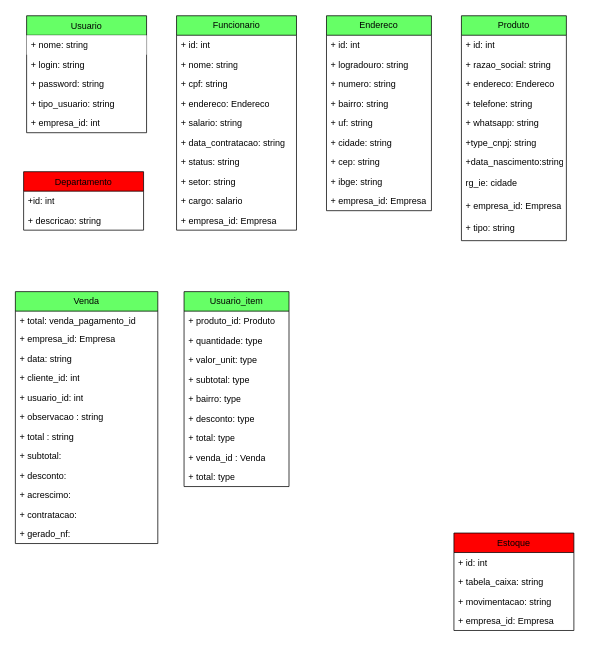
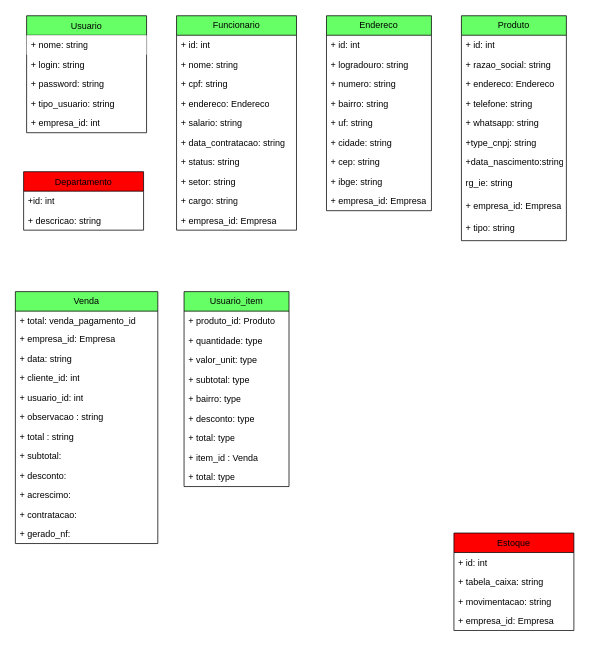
  <mxCell id="0" />
  <mxCell id="1" parent="0" />
  <mxCell id="2" value="Produto" style="swimlane;fontStyle=0;childLayout=stackLayout;horizontal=1;startSize=26;fillColor=#66FF66;horizontalStack=0;resizeParent=1;resizeParentMax=0;resizeLast=0;collapsible=1;marginBottom=0;whiteSpace=wrap;html=1;" parent="1" vertex="1"><mxGeometry x="615" y="20" width="140" height="300" as="geometry" /></mxCell>
  <mxCell id="3" value="+ id: int " style="text;strokeColor=none;fillColor=none;align=left;verticalAlign=top;spacingLeft=4;spacingRight=4;overflow=hidden;rotatable=0;points=[[0,0.5],[1,0.5]];portConstraint=eastwest;whiteSpace=wrap;html=1;" parent="2" vertex="1"><mxGeometry y="26" width="140" height="26" as="geometry" /></mxCell>
  <mxCell id="4" value="+ razao_social: string" style="text;strokeColor=none;fillColor=none;align=left;verticalAlign=top;spacingLeft=4;spacingRight=4;overflow=hidden;rotatable=0;points=[[0,0.5],[1,0.5]];portConstraint=eastwest;whiteSpace=wrap;html=1;" parent="2" vertex="1"><mxGeometry y="52" width="140" height="26" as="geometry" /></mxCell>
  <mxCell id="5" value="+ endereco: Endereco" style="text;strokeColor=none;fillColor=none;align=left;verticalAlign=top;spacingLeft=4;spacingRight=4;overflow=hidden;rotatable=0;points=[[0,0.5],[1,0.5]];portConstraint=eastwest;whiteSpace=wrap;html=1;" parent="2" vertex="1"><mxGeometry y="78" width="140" height="26" as="geometry" /></mxCell>
  <mxCell id="6" value="+ telefone: string" style="text;strokeColor=none;fillColor=none;align=left;verticalAlign=top;spacingLeft=4;spacingRight=4;overflow=hidden;rotatable=0;points=[[0,0.5],[1,0.5]];portConstraint=eastwest;whiteSpace=wrap;html=1;" parent="2" vertex="1"><mxGeometry y="104" width="140" height="26" as="geometry" /></mxCell>
  <mxCell id="7" value="+ whatsapp: string" style="text;strokeColor=none;fillColor=none;align=left;verticalAlign=top;spacingLeft=4;spacingRight=4;overflow=hidden;rotatable=0;points=[[0,0.5],[1,0.5]];portConstraint=eastwest;whiteSpace=wrap;html=1;" parent="2" vertex="1"><mxGeometry y="130" width="140" height="26" as="geometry" /></mxCell>
  <mxCell id="8" value="+type_cnpj: string" style="text;strokeColor=none;fillColor=none;align=left;verticalAlign=top;spacingLeft=4;spacingRight=4;overflow=hidden;rotatable=0;points=[[0,0.5],[1,0.5]];portConstraint=eastwest;whiteSpace=wrap;html=1;" parent="2" vertex="1"><mxGeometry y="156" width="140" height="26" as="geometry" /></mxCell>
  <mxCell id="9" value="+data_nascimento:string" style="text;strokeColor=none;fillColor=none;align=left;verticalAlign=top;spacingLeft=4;spacingRight=4;overflow=hidden;rotatable=0;points=[[0,0.5],[1,0.5]];portConstraint=eastwest;whiteSpace=wrap;html=1;" parent="2" vertex="1"><mxGeometry y="182" width="140" height="28" as="geometry" /></mxCell>
- <mxCell id="10" value="rg_ie: cidade" style="text;strokeColor=none;fillColor=none;align=left;verticalAlign=top;spacingLeft=4;spacingRight=4;overflow=hidden;rotatable=0;points=[[0,0.5],[1,0.5]];portConstraint=eastwest;whiteSpace=wrap;html=1;" parent="2" vertex="1"><mxGeometry y="210" width="140" height="30" as="geometry" /></mxCell>
+ <mxCell id="10" value="rg_ie: string" style="text;strokeColor=none;fillColor=none;align=left;verticalAlign=top;spacingLeft=4;spacingRight=4;overflow=hidden;rotatable=0;points=[[0,0.5],[1,0.5]];portConstraint=eastwest;whiteSpace=wrap;html=1;" parent="2" vertex="1"><mxGeometry y="210" width="140" height="30" as="geometry" /></mxCell>
  <mxCell id="11" value="+ empresa_id: Empresa" style="text;strokeColor=none;fillColor=none;align=left;verticalAlign=top;spacingLeft=4;spacingRight=4;overflow=hidden;rotatable=0;points=[[0,0.5],[1,0.5]];portConstraint=eastwest;whiteSpace=wrap;html=1;" parent="2" vertex="1"><mxGeometry y="240" width="140" height="30" as="geometry" /></mxCell>
  <mxCell id="12" value="+ tipo: string" style="text;strokeColor=none;fillColor=none;align=left;verticalAlign=top;spacingLeft=4;spacingRight=4;overflow=hidden;rotatable=0;points=[[0,0.5],[1,0.5]];portConstraint=eastwest;whiteSpace=wrap;html=1;" parent="2" vertex="1"><mxGeometry y="270" width="140" height="30" as="geometry" /></mxCell>
  <mxCell id="13" value="Funcionario" style="swimlane;fontStyle=0;childLayout=stackLayout;horizontal=1;startSize=26;fillColor=#66FF66;horizontalStack=0;resizeParent=1;resizeParentMax=0;resizeLast=0;collapsible=1;marginBottom=0;whiteSpace=wrap;html=1;" parent="1" vertex="1"><mxGeometry x="235" y="20" width="160" height="286" as="geometry" /></mxCell>
  <mxCell id="14" value="+ id: int" style="text;strokeColor=none;fillColor=none;align=left;verticalAlign=top;spacingLeft=4;spacingRight=4;overflow=hidden;rotatable=0;points=[[0,0.5],[1,0.5]];portConstraint=eastwest;whiteSpace=wrap;html=1;" parent="13" vertex="1"><mxGeometry y="26" width="160" height="26" as="geometry" /></mxCell>
  <mxCell id="15" value="+ nome: string" style="text;strokeColor=none;fillColor=none;align=left;verticalAlign=top;spacingLeft=4;spacingRight=4;overflow=hidden;rotatable=0;points=[[0,0.5],[1,0.5]];portConstraint=eastwest;whiteSpace=wrap;html=1;" parent="13" vertex="1"><mxGeometry y="52" width="160" height="26" as="geometry" /></mxCell>
  <mxCell id="16" value="+ cpf: string" style="text;strokeColor=none;fillColor=none;align=left;verticalAlign=top;spacingLeft=4;spacingRight=4;overflow=hidden;rotatable=0;points=[[0,0.5],[1,0.5]];portConstraint=eastwest;whiteSpace=wrap;html=1;" parent="13" vertex="1"><mxGeometry y="78" width="160" height="26" as="geometry" /></mxCell>
  <mxCell id="17" value="+ endereco: Endereco" style="text;strokeColor=none;fillColor=none;align=left;verticalAlign=top;spacingLeft=4;spacingRight=4;overflow=hidden;rotatable=0;points=[[0,0.5],[1,0.5]];portConstraint=eastwest;whiteSpace=wrap;html=1;" parent="13" vertex="1"><mxGeometry y="104" width="160" height="26" as="geometry" /></mxCell>
  <mxCell id="18" value="+ salario: string" style="text;strokeColor=none;fillColor=none;align=left;verticalAlign=top;spacingLeft=4;spacingRight=4;overflow=hidden;rotatable=0;points=[[0,0.5],[1,0.5]];portConstraint=eastwest;whiteSpace=wrap;html=1;" parent="13" vertex="1"><mxGeometry y="130" width="160" height="26" as="geometry" /></mxCell>
  <mxCell id="19" value="+ data_contratacao: string" style="text;strokeColor=none;fillColor=none;align=left;verticalAlign=top;spacingLeft=4;spacingRight=4;overflow=hidden;rotatable=0;points=[[0,0.5],[1,0.5]];portConstraint=eastwest;whiteSpace=wrap;html=1;" parent="13" vertex="1"><mxGeometry y="156" width="160" height="26" as="geometry" /></mxCell>
  <mxCell id="20" value="+ status: string" style="text;strokeColor=none;fillColor=none;align=left;verticalAlign=top;spacingLeft=4;spacingRight=4;overflow=hidden;rotatable=0;points=[[0,0.5],[1,0.5]];portConstraint=eastwest;whiteSpace=wrap;html=1;" parent="13" vertex="1"><mxGeometry y="182" width="160" height="26" as="geometry" /></mxCell>
  <mxCell id="21" value="+ setor: string" style="text;strokeColor=none;fillColor=none;align=left;verticalAlign=top;spacingLeft=4;spacingRight=4;overflow=hidden;rotatable=0;points=[[0,0.5],[1,0.5]];portConstraint=eastwest;whiteSpace=wrap;html=1;" parent="13" vertex="1"><mxGeometry y="208" width="160" height="26" as="geometry" /></mxCell>
- <mxCell id="22" value="+ cargo: salario" style="text;strokeColor=none;fillColor=none;align=left;verticalAlign=top;spacingLeft=4;spacingRight=4;overflow=hidden;rotatable=0;points=[[0,0.5],[1,0.5]];portConstraint=eastwest;whiteSpace=wrap;html=1;" parent="13" vertex="1"><mxGeometry y="234" width="160" height="26" as="geometry" /></mxCell>
+ <mxCell id="22" value="+ cargo: string" style="text;strokeColor=none;fillColor=none;align=left;verticalAlign=top;spacingLeft=4;spacingRight=4;overflow=hidden;rotatable=0;points=[[0,0.5],[1,0.5]];portConstraint=eastwest;whiteSpace=wrap;html=1;" parent="13" vertex="1"><mxGeometry y="234" width="160" height="26" as="geometry" /></mxCell>
  <mxCell id="23" value="+ empresa_id: Empresa" style="text;strokeColor=none;fillColor=none;align=left;verticalAlign=top;spacingLeft=4;spacingRight=4;overflow=hidden;rotatable=0;points=[[0,0.5],[1,0.5]];portConstraint=eastwest;whiteSpace=wrap;html=1;" parent="13" vertex="1"><mxGeometry y="260" width="160" height="26" as="geometry" /></mxCell>
  <mxCell id="24" value="Venda" style="swimlane;fontStyle=0;childLayout=stackLayout;horizontal=1;startSize=26;fillColor=#66FF66;horizontalStack=0;resizeParent=1;resizeParentMax=0;resizeLast=0;collapsible=1;marginBottom=0;whiteSpace=wrap;html=1;" parent="1" vertex="1"><mxGeometry x="20" y="388" width="190" height="336" as="geometry"><mxRectangle x="-750" y="270" width="80" height="30" as="alternateBounds" /></mxGeometry></mxCell>
  <mxCell id="25" value="+ total: venda_pagamento_id" style="text;strokeColor=none;fillColor=none;align=left;verticalAlign=top;spacingLeft=4;spacingRight=4;overflow=hidden;rotatable=0;points=[[0,0.5],[1,0.5]];portConstraint=eastwest;whiteSpace=wrap;html=1;" parent="24" vertex="1"><mxGeometry y="26" width="190" height="24" as="geometry" /></mxCell>
  <mxCell id="26" value="+ empresa_id: Empresa" style="text;strokeColor=none;fillColor=none;align=left;verticalAlign=top;spacingLeft=4;spacingRight=4;overflow=hidden;rotatable=0;points=[[0,0.5],[1,0.5]];portConstraint=eastwest;whiteSpace=wrap;html=1;" parent="24" vertex="1"><mxGeometry y="50" width="190" height="26" as="geometry" /></mxCell>
  <mxCell id="27" value="+ data: string" style="text;strokeColor=none;fillColor=none;align=left;verticalAlign=top;spacingLeft=4;spacingRight=4;overflow=hidden;rotatable=0;points=[[0,0.5],[1,0.5]];portConstraint=eastwest;whiteSpace=wrap;html=1;" parent="24" vertex="1"><mxGeometry y="76" width="190" height="26" as="geometry" /></mxCell>
  <mxCell id="28" value="+ cliente_id: int" style="text;strokeColor=none;fillColor=none;align=left;verticalAlign=top;spacingLeft=4;spacingRight=4;overflow=hidden;rotatable=0;points=[[0,0.5],[1,0.5]];portConstraint=eastwest;whiteSpace=wrap;html=1;" parent="24" vertex="1"><mxGeometry y="102" width="190" height="26" as="geometry" /></mxCell>
  <mxCell id="29" value="+ usuario_id: int" style="text;strokeColor=none;fillColor=none;align=left;verticalAlign=top;spacingLeft=4;spacingRight=4;overflow=hidden;rotatable=0;points=[[0,0.5],[1,0.5]];portConstraint=eastwest;whiteSpace=wrap;html=1;" parent="24" vertex="1"><mxGeometry y="128" width="190" height="26" as="geometry" /></mxCell>
  <mxCell id="30" value="+ observacao : string&amp;nbsp;" style="text;strokeColor=none;fillColor=none;align=left;verticalAlign=top;spacingLeft=4;spacingRight=4;overflow=hidden;rotatable=0;points=[[0,0.5],[1,0.5]];portConstraint=eastwest;whiteSpace=wrap;html=1;" parent="24" vertex="1"><mxGeometry y="154" width="190" height="26" as="geometry" /></mxCell>
  <mxCell id="31" value="+ total : string&amp;nbsp;" style="text;strokeColor=none;fillColor=none;align=left;verticalAlign=top;spacingLeft=4;spacingRight=4;overflow=hidden;rotatable=0;points=[[0,0.5],[1,0.5]];portConstraint=eastwest;whiteSpace=wrap;html=1;" parent="24" vertex="1"><mxGeometry y="180" width="190" height="26" as="geometry" /></mxCell>
  <mxCell id="32" value="+ subtotal:&amp;nbsp;" style="text;strokeColor=none;fillColor=none;align=left;verticalAlign=top;spacingLeft=4;spacingRight=4;overflow=hidden;rotatable=0;points=[[0,0.5],[1,0.5]];portConstraint=eastwest;whiteSpace=wrap;html=1;" parent="24" vertex="1"><mxGeometry y="206" width="190" height="26" as="geometry" /></mxCell>
  <mxCell id="33" value="+ desconto:&amp;nbsp;" style="text;strokeColor=none;fillColor=none;align=left;verticalAlign=top;spacingLeft=4;spacingRight=4;overflow=hidden;rotatable=0;points=[[0,0.5],[1,0.5]];portConstraint=eastwest;whiteSpace=wrap;html=1;" parent="24" vertex="1"><mxGeometry y="232" width="190" height="26" as="geometry" /></mxCell>
  <mxCell id="34" value="+ acrescimo:&amp;nbsp;" style="text;strokeColor=none;fillColor=none;align=left;verticalAlign=top;spacingLeft=4;spacingRight=4;overflow=hidden;rotatable=0;points=[[0,0.5],[1,0.5]];portConstraint=eastwest;whiteSpace=wrap;html=1;" parent="24" vertex="1"><mxGeometry y="258" width="190" height="26" as="geometry" /></mxCell>
  <mxCell id="35" value="+ contratacao:&amp;nbsp;" style="text;strokeColor=none;fillColor=none;align=left;verticalAlign=top;spacingLeft=4;spacingRight=4;overflow=hidden;rotatable=0;points=[[0,0.5],[1,0.5]];portConstraint=eastwest;whiteSpace=wrap;html=1;" parent="24" vertex="1"><mxGeometry y="284" width="190" height="26" as="geometry" /></mxCell>
  <mxCell id="36" value="+ gerado_nf:&amp;nbsp;&amp;nbsp;" style="text;strokeColor=none;fillColor=none;align=left;verticalAlign=top;spacingLeft=4;spacingRight=4;overflow=hidden;rotatable=0;points=[[0,0.5],[1,0.5]];portConstraint=eastwest;whiteSpace=wrap;html=1;" parent="24" vertex="1"><mxGeometry y="310" width="190" height="26" as="geometry" /></mxCell>
  <mxCell id="37" value="&lt;span style=&quot;font-weight: normal;&quot;&gt;Estoque&lt;/span&gt;" style="swimlane;fontStyle=1;align=center;verticalAlign=top;childLayout=stackLayout;horizontal=1;startSize=26;horizontalStack=0;resizeParent=1;resizeParentMax=0;resizeLast=0;collapsible=1;marginBottom=0;whiteSpace=wrap;html=1;fillColor=#FF0000;" parent="1" vertex="1"><mxGeometry x="605" y="710" width="160" height="130" as="geometry" /></mxCell>
  <mxCell id="38" value="+ id: int" style="text;strokeColor=none;fillColor=none;align=left;verticalAlign=top;spacingLeft=4;spacingRight=4;overflow=hidden;rotatable=0;points=[[0,0.5],[1,0.5]];portConstraint=eastwest;whiteSpace=wrap;html=1;" parent="37" vertex="1"><mxGeometry y="26" width="160" height="26" as="geometry" /></mxCell>
  <mxCell id="39" value="+ tabela_caixa: string" style="text;strokeColor=none;fillColor=none;align=left;verticalAlign=top;spacingLeft=4;spacingRight=4;overflow=hidden;rotatable=0;points=[[0,0.5],[1,0.5]];portConstraint=eastwest;whiteSpace=wrap;html=1;" parent="37" vertex="1"><mxGeometry y="52" width="160" height="26" as="geometry" /></mxCell>
  <mxCell id="40" value="+ movimentacao: string" style="text;strokeColor=none;fillColor=none;align=left;verticalAlign=top;spacingLeft=4;spacingRight=4;overflow=hidden;rotatable=0;points=[[0,0.5],[1,0.5]];portConstraint=eastwest;whiteSpace=wrap;html=1;" parent="37" vertex="1"><mxGeometry y="78" width="160" height="26" as="geometry" /></mxCell>
  <mxCell id="41" value="+ empresa_id: Empresa" style="text;strokeColor=none;fillColor=none;align=left;verticalAlign=top;spacingLeft=4;spacingRight=4;overflow=hidden;rotatable=0;points=[[0,0.5],[1,0.5]];portConstraint=eastwest;whiteSpace=wrap;html=1;" parent="37" vertex="1"><mxGeometry y="104" width="160" height="26" as="geometry" /></mxCell>
  <mxCell id="42" value="&lt;span style=&quot;font-weight: normal;&quot;&gt;Usuario&lt;/span&gt;" style="swimlane;fontStyle=1;align=center;verticalAlign=top;childLayout=stackLayout;horizontal=1;startSize=26;horizontalStack=0;resizeParent=1;resizeParentMax=0;resizeLast=0;collapsible=1;marginBottom=0;whiteSpace=wrap;html=1;fillColor=#66FF66;" parent="1" vertex="1"><mxGeometry x="35" y="20" width="160" height="156" as="geometry" /></mxCell>
  <mxCell id="43" value="+ nome: string" style="text;strokeColor=none;fillColor=#FFFFFF;align=left;verticalAlign=top;spacingLeft=4;spacingRight=4;overflow=hidden;rotatable=0;points=[[0,0.5],[1,0.5]];portConstraint=eastwest;whiteSpace=wrap;html=1;" parent="42" vertex="1"><mxGeometry y="26" width="160" height="26" as="geometry" /></mxCell>
  <mxCell id="44" value="+ login: string" style="text;strokeColor=none;fillColor=none;align=left;verticalAlign=top;spacingLeft=4;spacingRight=4;overflow=hidden;rotatable=0;points=[[0,0.5],[1,0.5]];portConstraint=eastwest;whiteSpace=wrap;html=1;" parent="42" vertex="1"><mxGeometry y="52" width="160" height="26" as="geometry" /></mxCell>
  <mxCell id="45" value="+ password: string" style="text;strokeColor=none;fillColor=none;align=left;verticalAlign=top;spacingLeft=4;spacingRight=4;overflow=hidden;rotatable=0;points=[[0,0.5],[1,0.5]];portConstraint=eastwest;whiteSpace=wrap;html=1;" parent="42" vertex="1"><mxGeometry y="78" width="160" height="26" as="geometry" /></mxCell>
  <mxCell id="46" value="+ tipo_usuario: string" style="text;strokeColor=none;fillColor=none;align=left;verticalAlign=top;spacingLeft=4;spacingRight=4;overflow=hidden;rotatable=0;points=[[0,0.5],[1,0.5]];portConstraint=eastwest;whiteSpace=wrap;html=1;" parent="42" vertex="1"><mxGeometry y="104" width="160" height="26" as="geometry" /></mxCell>
  <mxCell id="47" value="+ empresa_id: int" style="text;strokeColor=none;fillColor=none;align=left;verticalAlign=top;spacingLeft=4;spacingRight=4;overflow=hidden;rotatable=0;points=[[0,0.5],[1,0.5]];portConstraint=eastwest;whiteSpace=wrap;html=1;" parent="42" vertex="1"><mxGeometry y="130" width="160" height="26" as="geometry" /></mxCell>
  <mxCell id="48" value="&lt;span style=&quot;font-weight: normal;&quot;&gt;Departamento&lt;/span&gt;" style="swimlane;fontStyle=1;align=center;verticalAlign=top;childLayout=stackLayout;horizontal=1;startSize=26;horizontalStack=0;resizeParent=1;resizeParentMax=0;resizeLast=0;collapsible=1;marginBottom=0;whiteSpace=wrap;html=1;fillColor=#FF0000;" parent="1" vertex="1"><mxGeometry x="31" y="228" width="160" height="78" as="geometry" /></mxCell>
  <mxCell id="49" value="+id: int" style="text;strokeColor=none;fillColor=none;align=left;verticalAlign=top;spacingLeft=4;spacingRight=4;overflow=hidden;rotatable=0;points=[[0,0.5],[1,0.5]];portConstraint=eastwest;whiteSpace=wrap;html=1;" parent="48" vertex="1"><mxGeometry y="26" width="160" height="26" as="geometry" /></mxCell>
  <mxCell id="50" value="+ descricao: string" style="text;strokeColor=none;fillColor=none;align=left;verticalAlign=top;spacingLeft=4;spacingRight=4;overflow=hidden;rotatable=0;points=[[0,0.5],[1,0.5]];portConstraint=eastwest;whiteSpace=wrap;html=1;" parent="48" vertex="1"><mxGeometry y="52" width="160" height="26" as="geometry" /></mxCell>
  <mxCell id="51" value="Endereco" style="swimlane;fontStyle=0;childLayout=stackLayout;horizontal=1;startSize=26;fillColor=#66FF66;horizontalStack=0;resizeParent=1;resizeParentMax=0;resizeLast=0;collapsible=1;marginBottom=0;whiteSpace=wrap;html=1;" parent="1" vertex="1"><mxGeometry x="435" y="20" width="140" height="260" as="geometry" /></mxCell>
  <mxCell id="52" value="+ id: int" style="text;strokeColor=none;fillColor=none;align=left;verticalAlign=top;spacingLeft=4;spacingRight=4;overflow=hidden;rotatable=0;points=[[0,0.5],[1,0.5]];portConstraint=eastwest;whiteSpace=wrap;html=1;" parent="51" vertex="1"><mxGeometry y="26" width="140" height="26" as="geometry" /></mxCell>
  <mxCell id="53" value="+ logradouro: string" style="text;strokeColor=none;fillColor=none;align=left;verticalAlign=top;spacingLeft=4;spacingRight=4;overflow=hidden;rotatable=0;points=[[0,0.5],[1,0.5]];portConstraint=eastwest;whiteSpace=wrap;html=1;" parent="51" vertex="1"><mxGeometry y="52" width="140" height="26" as="geometry" /></mxCell>
  <mxCell id="54" value="+ numero: string" style="text;strokeColor=none;fillColor=none;align=left;verticalAlign=top;spacingLeft=4;spacingRight=4;overflow=hidden;rotatable=0;points=[[0,0.5],[1,0.5]];portConstraint=eastwest;whiteSpace=wrap;html=1;" parent="51" vertex="1"><mxGeometry y="78" width="140" height="26" as="geometry" /></mxCell>
  <mxCell id="55" value="+ bairro: string" style="text;strokeColor=none;fillColor=none;align=left;verticalAlign=top;spacingLeft=4;spacingRight=4;overflow=hidden;rotatable=0;points=[[0,0.5],[1,0.5]];portConstraint=eastwest;whiteSpace=wrap;html=1;" parent="51" vertex="1"><mxGeometry y="104" width="140" height="26" as="geometry" /></mxCell>
  <mxCell id="56" value="+ uf: string" style="text;strokeColor=none;fillColor=none;align=left;verticalAlign=top;spacingLeft=4;spacingRight=4;overflow=hidden;rotatable=0;points=[[0,0.5],[1,0.5]];portConstraint=eastwest;whiteSpace=wrap;html=1;" parent="51" vertex="1"><mxGeometry y="130" width="140" height="26" as="geometry" /></mxCell>
  <mxCell id="57" value="+ cidade: string" style="text;strokeColor=none;fillColor=none;align=left;verticalAlign=top;spacingLeft=4;spacingRight=4;overflow=hidden;rotatable=0;points=[[0,0.5],[1,0.5]];portConstraint=eastwest;whiteSpace=wrap;html=1;" parent="51" vertex="1"><mxGeometry y="156" width="140" height="26" as="geometry" /></mxCell>
  <mxCell id="58" value="+ cep: string" style="text;strokeColor=none;fillColor=none;align=left;verticalAlign=top;spacingLeft=4;spacingRight=4;overflow=hidden;rotatable=0;points=[[0,0.5],[1,0.5]];portConstraint=eastwest;whiteSpace=wrap;html=1;" parent="51" vertex="1"><mxGeometry y="182" width="140" height="26" as="geometry" /></mxCell>
  <mxCell id="59" value="+ ibge: string" style="text;strokeColor=none;fillColor=none;align=left;verticalAlign=top;spacingLeft=4;spacingRight=4;overflow=hidden;rotatable=0;points=[[0,0.5],[1,0.5]];portConstraint=eastwest;whiteSpace=wrap;html=1;" parent="51" vertex="1"><mxGeometry y="208" width="140" height="26" as="geometry" /></mxCell>
  <mxCell id="60" value="+ empresa_id: Empresa" style="text;strokeColor=none;fillColor=none;align=left;verticalAlign=top;spacingLeft=4;spacingRight=4;overflow=hidden;rotatable=0;points=[[0,0.5],[1,0.5]];portConstraint=eastwest;whiteSpace=wrap;html=1;" parent="51" vertex="1"><mxGeometry y="234" width="140" height="26" as="geometry" /></mxCell>
  <mxCell id="61" value="Usuario_item" style="swimlane;fontStyle=0;childLayout=stackLayout;horizontal=1;startSize=26;fillColor=#66FF66;horizontalStack=0;resizeParent=1;resizeParentMax=0;resizeLast=0;collapsible=1;marginBottom=0;whiteSpace=wrap;html=1;" parent="1" vertex="1"><mxGeometry x="245" y="388" width="140" height="260" as="geometry" /></mxCell>
  <mxCell id="62" value="+ produto_id: Produto" style="text;strokeColor=none;fillColor=none;align=left;verticalAlign=top;spacingLeft=4;spacingRight=4;overflow=hidden;rotatable=0;points=[[0,0.5],[1,0.5]];portConstraint=eastwest;whiteSpace=wrap;html=1;" parent="61" vertex="1"><mxGeometry y="26" width="140" height="26" as="geometry" /></mxCell>
  <mxCell id="63" value="+ quantidade: type" style="text;strokeColor=none;fillColor=none;align=left;verticalAlign=top;spacingLeft=4;spacingRight=4;overflow=hidden;rotatable=0;points=[[0,0.5],[1,0.5]];portConstraint=eastwest;whiteSpace=wrap;html=1;" parent="61" vertex="1"><mxGeometry y="52" width="140" height="26" as="geometry" /></mxCell>
  <mxCell id="64" value="+ valor_unit: type" style="text;strokeColor=none;fillColor=none;align=left;verticalAlign=top;spacingLeft=4;spacingRight=4;overflow=hidden;rotatable=0;points=[[0,0.5],[1,0.5]];portConstraint=eastwest;whiteSpace=wrap;html=1;" parent="61" vertex="1"><mxGeometry y="78" width="140" height="26" as="geometry" /></mxCell>
  <mxCell id="65" value="+ subtotal: type" style="text;strokeColor=none;fillColor=none;align=left;verticalAlign=top;spacingLeft=4;spacingRight=4;overflow=hidden;rotatable=0;points=[[0,0.5],[1,0.5]];portConstraint=eastwest;whiteSpace=wrap;html=1;" parent="61" vertex="1"><mxGeometry y="104" width="140" height="26" as="geometry" /></mxCell>
  <mxCell id="66" value="+ bairro: type" style="text;strokeColor=none;fillColor=none;align=left;verticalAlign=top;spacingLeft=4;spacingRight=4;overflow=hidden;rotatable=0;points=[[0,0.5],[1,0.5]];portConstraint=eastwest;whiteSpace=wrap;html=1;" parent="61" vertex="1"><mxGeometry y="130" width="140" height="26" as="geometry" /></mxCell>
  <mxCell id="67" value="+ desconto: type" style="text;strokeColor=none;fillColor=none;align=left;verticalAlign=top;spacingLeft=4;spacingRight=4;overflow=hidden;rotatable=0;points=[[0,0.5],[1,0.5]];portConstraint=eastwest;whiteSpace=wrap;html=1;" parent="61" vertex="1"><mxGeometry y="156" width="140" height="26" as="geometry" /></mxCell>
  <mxCell id="68" value="+ total: type" style="text;strokeColor=none;fillColor=none;align=left;verticalAlign=top;spacingLeft=4;spacingRight=4;overflow=hidden;rotatable=0;points=[[0,0.5],[1,0.5]];portConstraint=eastwest;whiteSpace=wrap;html=1;" parent="61" vertex="1"><mxGeometry y="182" width="140" height="26" as="geometry" /></mxCell>
- <mxCell id="69" value="+ venda_id : Venda" style="text;strokeColor=none;fillColor=none;align=left;verticalAlign=top;spacingLeft=4;spacingRight=4;overflow=hidden;rotatable=0;points=[[0,0.5],[1,0.5]];portConstraint=eastwest;whiteSpace=wrap;html=1;" parent="61" vertex="1"><mxGeometry y="208" width="140" height="26" as="geometry" /></mxCell>
+ <mxCell id="69" value="+ item_id : Venda" style="text;strokeColor=none;fillColor=none;align=left;verticalAlign=top;spacingLeft=4;spacingRight=4;overflow=hidden;rotatable=0;points=[[0,0.5],[1,0.5]];portConstraint=eastwest;whiteSpace=wrap;html=1;" parent="61" vertex="1"><mxGeometry y="208" width="140" height="26" as="geometry" /></mxCell>
  <mxCell id="70" value="+ total: type" style="text;strokeColor=none;fillColor=none;align=left;verticalAlign=top;spacingLeft=4;spacingRight=4;overflow=hidden;rotatable=0;points=[[0,0.5],[1,0.5]];portConstraint=eastwest;whiteSpace=wrap;html=1;" parent="61" vertex="1"><mxGeometry y="234" width="140" height="26" as="geometry" /></mxCell>
